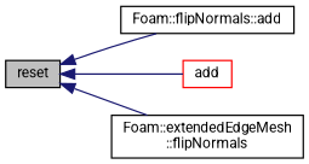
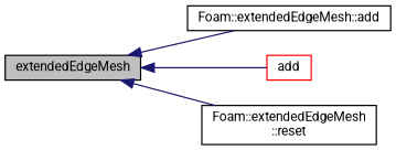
  digraph {
    fontname=Roboto
    rankdir=LR
    node [color=black fontname=Roboto fontsize=10 shape=record]
    edge [color=midnightblue dir=back fontname=Roboto fontsize=10 labelfontname=Helvetica labelfontsize=10 style=solid]
-   n1 [fillcolor=grey75 fontcolor=black height=0.2 label=reset style=filled width=0.4]
-   n2 [height=0.2 label="Foam::flipNormals::add" width=0.4]
+   n1 [fillcolor=grey75 fontcolor=black height=0.2 label=extendedEdgeMesh style=filled width=0.4]
+   n2 [height=0.2 label="Foam::extendedEdgeMesh::add" width=0.4]
    n3 [color=red height=0.2 label=add width=0.4]
-   n4 [height=0.2 label="Foam::extendedEdgeMesh\l::flipNormals" width=0.4]
+   n4 [height=0.2 label="Foam::extendedEdgeMesh\l::reset" width=0.4]
    n1 -> n2
    n1 -> n3
    n1 -> n4
  }
